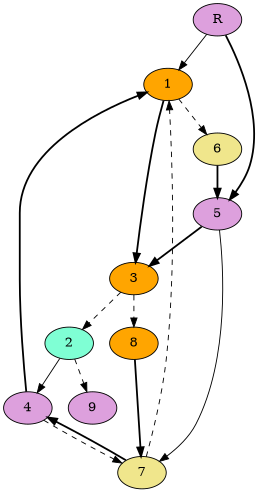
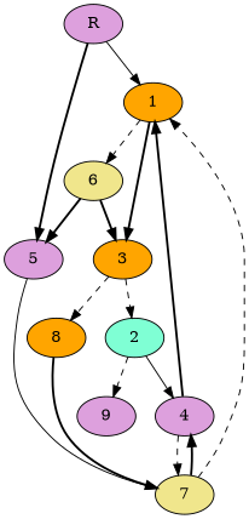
  digraph {
    fontname="DejaVu Serif"
    node [fillcolor=plum fontname="DejaVu Serif" style=filled]
    edge [fontname="DejaVu Serif" style=bold]
    1 [fillcolor=orange]
    3 [fillcolor=orange]
    6 [fillcolor=khaki]
    2 [fillcolor=aquamarine]
    8 [fillcolor=orange]
    5
    4
    9
    7 [fillcolor=khaki]
    R
    1 -> 3
    1 -> 6 [style=dashed]
    3 -> 2 [style=dashed]
    3 -> 8 [style=dashed]
    6 -> 5
    2 -> 4 [style=solid]
    2 -> 9 [style=dashed]
    8 -> 7
-   5 -> 3
+   6 -> 3
    5 -> 7 [style=solid]
    4 -> 1
    4 -> 7 [style=dashed]
    7 -> 1 [style=dashed]
    7 -> 4
    R -> 1 [style=solid]
    R -> 5
  }
